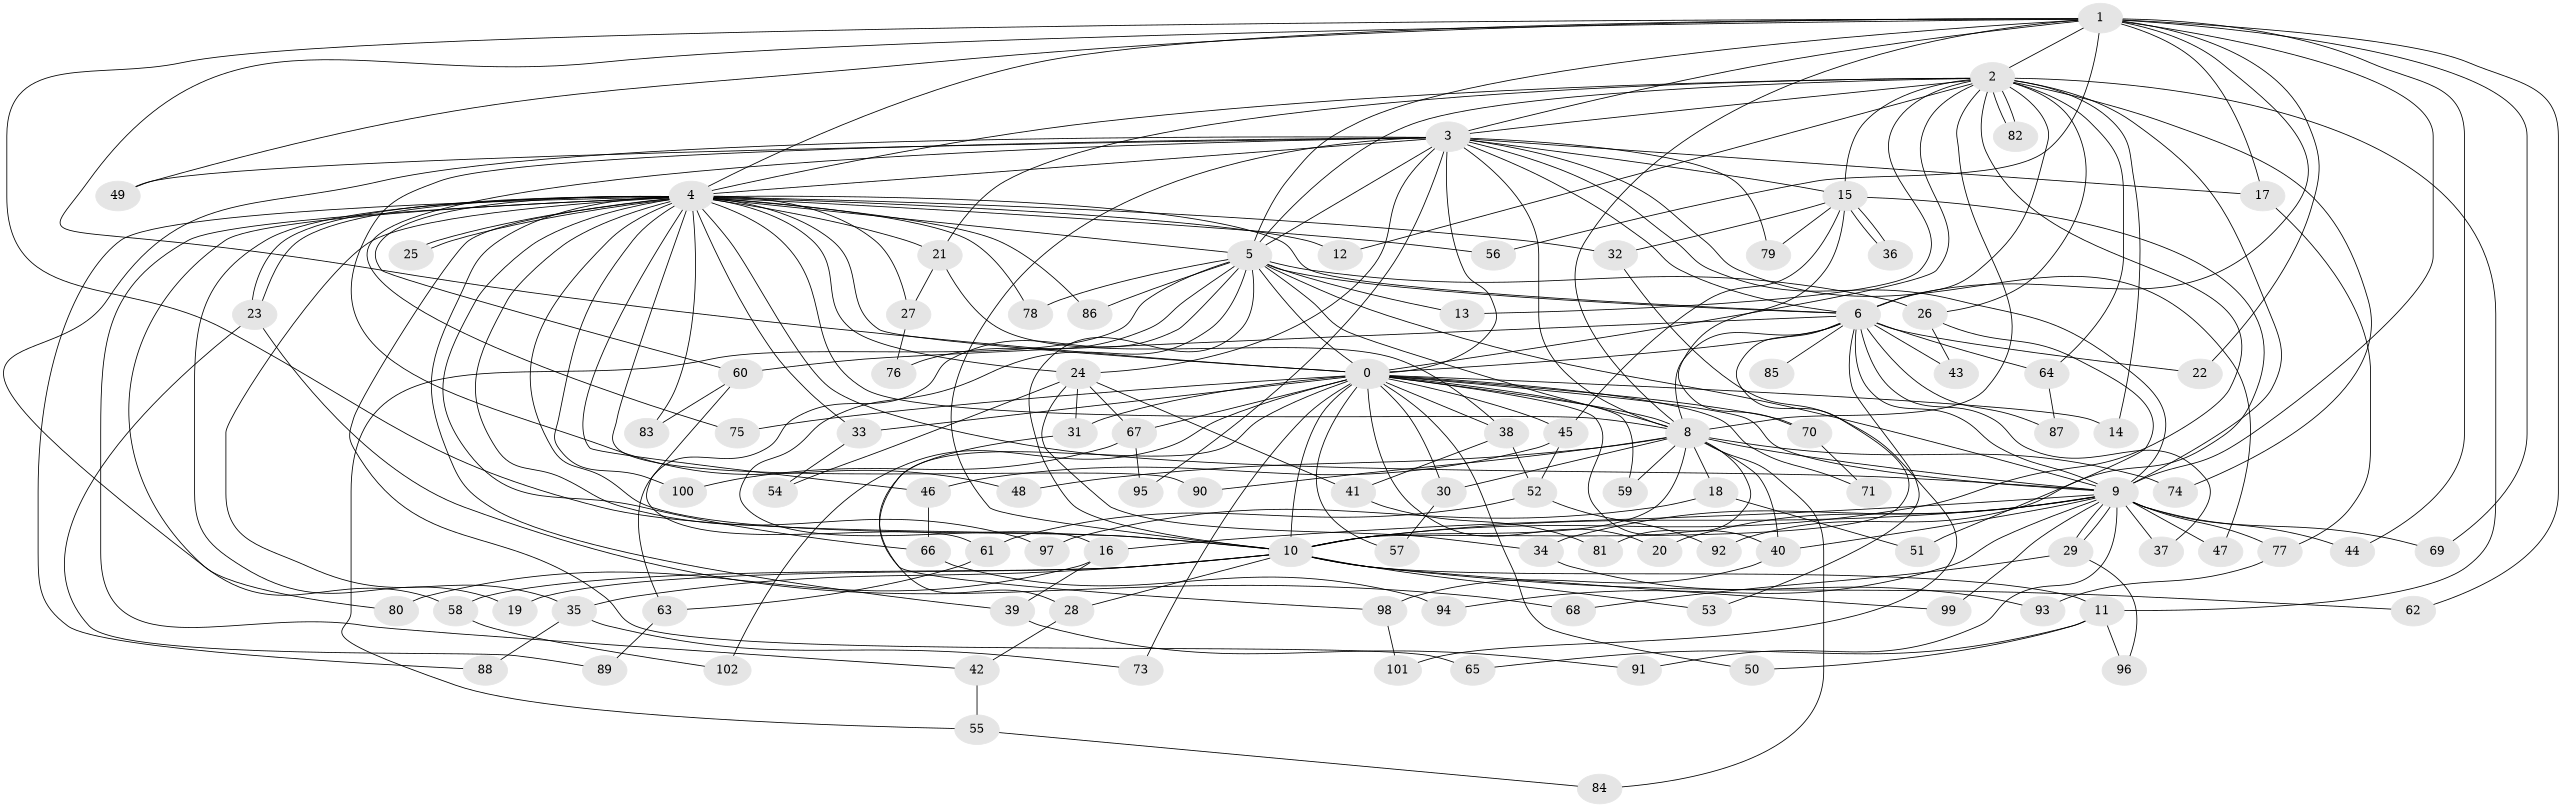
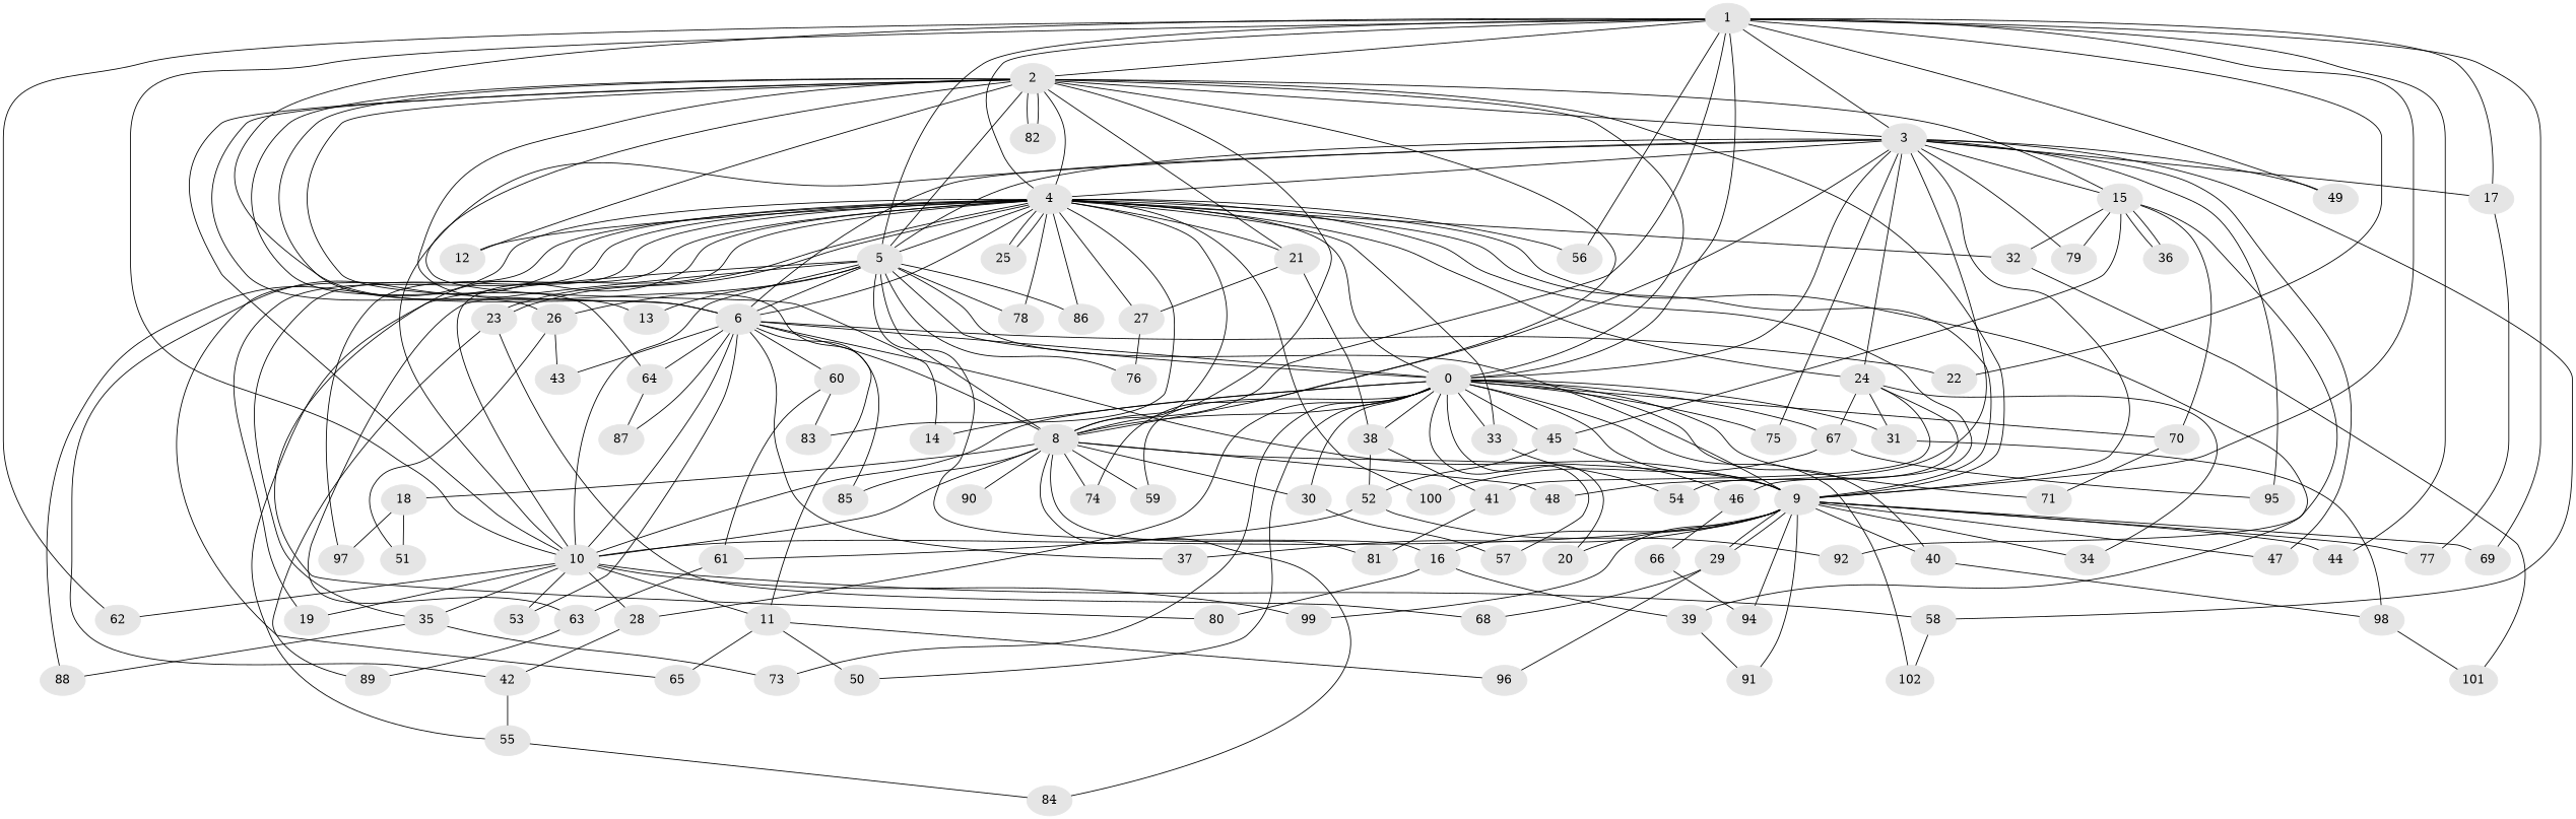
  graph {
    node [color=gray90 style=filled]
    1
    2
    3
    4
    5
    6
    n7 [label=0]
    8
    9
    10
    17
    22
    44
    49
    56
    62
    69
    11
    12
    13
    14
    15
    21
    26
    64
    74
    82
    24
    47
    48
    58
    75
    79
    95
    19
    23
    25
    27
    32
    33
    35
    39
    42
    46
    60
    65
    66
    78
    80
    83
    86
    88
    90
    97
    100
    16
    55
    63
    76
    37
    43
    53
    85
    87
    20
    28
    30
    31
    38
    40
    45
    50
    57
    59
    67
    70
    71
    73
    102
    18
    81
    84
    29
    34
    77
    91
    94
    99
    96
    36
    92
    51
    41
    54
    68
    89
    101
    61
    98
    52
-   93
    1 -- 2
    1 -- 3
    1 -- 4
    1 -- 5
    1 -- 6
    1 -- n7
    1 -- 8
    1 -- 9
    1 -- 10
    1 -- 17
    1 -- 22
    1 -- 44
    1 -- 49
    1 -- 56
    1 -- 62
    1 -- 69
    2 -- 3
    2 -- 4
    2 -- 5
    2 -- 6
    2 -- n7
    2 -- 8
    2 -- 9
    2 -- 10
    2 -- 11
    2 -- 12
    2 -- 13
    2 -- 14
    2 -- 15
    2 -- 21
    2 -- 26
    2 -- 64
    2 -- 74
    2 -- 82
    2 -- 82
    3 -- 4
    3 -- 5
    3 -- 6
    3 -- n7
    3 -- 8
    3 -- 9
    3 -- 10
    3 -- 17
    3 -- 49
    3 -- 15
    3 -- 24
    3 -- 47
    3 -- 48
    3 -- 58
    3 -- 75
    3 -- 79
    3 -- 95
    4 -- 5
    4 -- 6
    4 -- n7
    4 -- 8
    4 -- 9
    4 -- 10
    4 -- 56
    4 -- 12
    4 -- 21
    4 -- 24
    4 -- 19
    4 -- 23
    4 -- 23
    4 -- 25
    4 -- 25
    4 -- 27
    4 -- 32
    4 -- 33
    4 -- 35
    4 -- 39
    4 -- 42
    4 -- 46
-   4 -- 60
    4 -- 65
-   4 -- 66
    4 -- 78
    4 -- 80
    4 -- 83
    4 -- 86
    4 -- 88
-   4 -- 90
    4 -- 97
    4 -- 100
    5 -- 6
    5 -- n7
    5 -- 8
    5 -- 9
    5 -- 10
    5 -- 13
    5 -- 26
    5 -- 78
    5 -- 86
    5 -- 16
    5 -- 55
    5 -- 63
    5 -- 76
    6 -- n7
    6 -- 8
    6 -- 9
    6 -- 10
    6 -- 22
    6 -- 64
    6 -- 60
    6 -- 37
    6 -- 43
    6 -- 53
    6 -- 85
    6 -- 87
    n7 -- 8
    n7 -- 9
    n7 -- 10
    n7 -- 14
    n7 -- 75
    n7 -- 33
    n7 -- 20
    n7 -- 28
    n7 -- 30
    n7 -- 31
    n7 -- 38
    n7 -- 40
    n7 -- 45
    n7 -- 50
    n7 -- 57
    n7 -- 59
    n7 -- 67
    n7 -- 70
    n7 -- 71
    n7 -- 73
    n7 -- 102
    8 -- 9
    8 -- 10
    8 -- 74
    8 -- 48
    8 -- 90
-   8 -- 40
+   8 -- 85
    8 -- 30
    8 -- 59
    8 -- 18
    8 -- 81
    8 -- 84
    9 -- 10
    9 -- 44
    9 -- 69
    9 -- 47
    9 -- 16
    9 -- 37
    9 -- 20
    9 -- 40
    9 -- 29
    9 -- 29
    9 -- 34
    9 -- 77
    9 -- 91
    9 -- 94
    9 -- 99
    10 -- 62
    10 -- 11
    10 -- 58
    10 -- 19
    10 -- 35
    10 -- 53
    10 -- 28
    10 -- 99
    17 -- 77
    11 -- 65
    11 -- 50
    11 -- 96
    15 -- 79
    15 -- 32
    15 -- 45
    15 -- 70
    15 -- 36
    15 -- 36
    15 -- 92
    21 -- 27
    21 -- 38
    26 -- 43
    26 -- 51
    64 -- 87
    24 -- 31
    24 -- 67
    24 -- 34
    24 -- 41
    24 -- 54
    58 -- 102
    23 -- 68
    23 -- 89
    27 -- 76
    32 -- 101
    33 -- 54
    35 -- 88
    35 -- 73
    39 -- 91
    42 -- 55
    46 -- 66
    60 -- 83
    60 -- 61
    66 -- 94
    16 -- 39
    16 -- 80
    55 -- 84
    63 -- 89
    28 -- 42
    30 -- 57
    31 -- 98
    38 -- 41
    38 -- 52
    40 -- 98
    45 -- 46
    45 -- 52
    67 -- 95
    67 -- 100
    70 -- 71
    18 -- 97
    18 -- 51
    29 -- 96
    29 -- 68
-   34 -- 93
-   77 -- 93
    41 -- 81
    61 -- 63
    98 -- 101
    52 -- 92
    52 -- 61
  }
